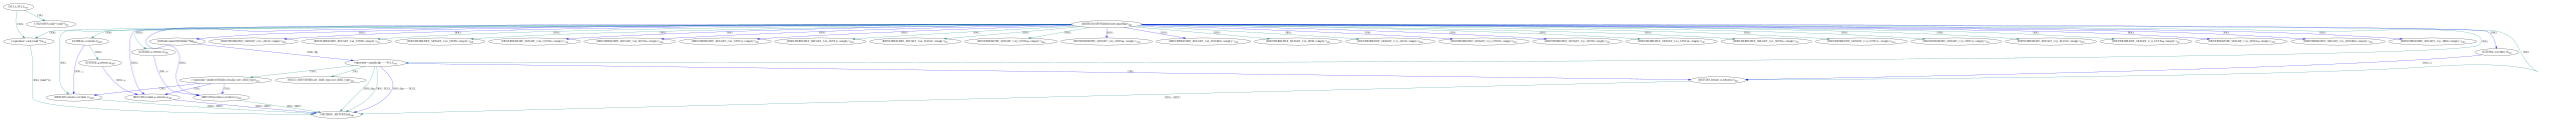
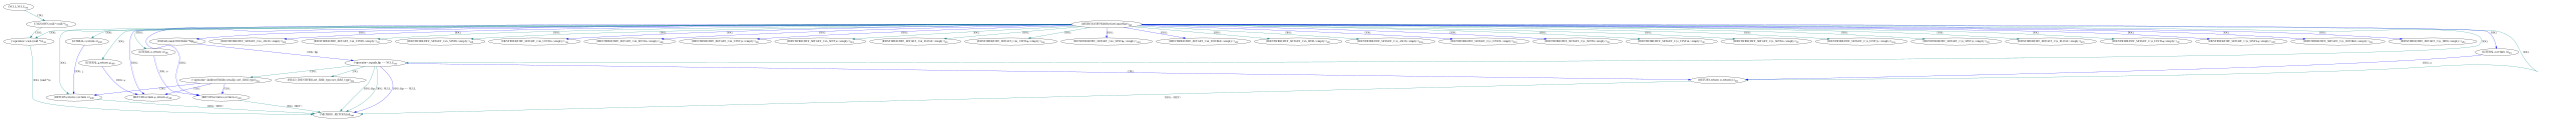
  digraph {
    fontname="Playfair Display"
    node [fontname="Playfair Display"]
    edge [color=teal fontname="Playfair Display"]
    n1 [label=<(METHOD,TIFFFieldSetGetCountSize)<SUB>949</SUB>>]
    n2 [label=<(PARAM,const TIFFField *fip)<SUB>949</SUB>>]
    n3 [label=<(&lt;operator&gt;.equals,fip == NULL)<SUB>951</SUB>>]
    n4 [label=<(RETURN,return 0;,return 0;)<SUB>952</SUB>>]
    n5 [label=<(IDENTIFIER,TIFF_SETGET_C16_ASCII,&lt;empty&gt;)<SUB>956</SUB>>]
    n6 [label=<(IDENTIFIER,TIFF_SETGET_C16_UINT8,&lt;empty&gt;)<SUB>957</SUB>>]
    n7 [label=<(IDENTIFIER,TIFF_SETGET_C16_SINT8,&lt;empty&gt;)<SUB>958</SUB>>]
    n8 [label=<(IDENTIFIER,TIFF_SETGET_C16_UINT16,&lt;empty&gt;)<SUB>959</SUB>>]
    n9 [label=<(IDENTIFIER,TIFF_SETGET_C16_SINT16,&lt;empty&gt;)<SUB>960</SUB>>]
    n10 [label=<(IDENTIFIER,TIFF_SETGET_C16_UINT32,&lt;empty&gt;)<SUB>961</SUB>>]
    n11 [label=<(IDENTIFIER,TIFF_SETGET_C16_SINT32,&lt;empty&gt;)<SUB>962</SUB>>]
    n12 [label=<(IDENTIFIER,TIFF_SETGET_C16_FLOAT,&lt;empty&gt;)<SUB>963</SUB>>]
-   n13 [label=<(IDENTIFIER,TIFF_SETGET_C16_UINT64,&lt;empty&gt;)<SUB>964</SUB>>]
+   n13 [label=<(IDENTIFIER,TIFF_SETGET_C16_UINT64,&lt;empty&gt;)<SUB>934</SUB>>]
    n14 [label=<(IDENTIFIER,TIFF_SETGET_C16_SINT64,&lt;empty&gt;)<SUB>965</SUB>>]
    n15 [label=<(IDENTIFIER,TIFF_SETGET_C16_DOUBLE,&lt;empty&gt;)<SUB>966</SUB>>]
    n16 [label=<(IDENTIFIER,TIFF_SETGET_C16_IFD8,&lt;empty&gt;)<SUB>967</SUB>>]
    n17 [label=<(RETURN,return 2;,return 2;)<SUB>968</SUB>>]
    n18 [label=<(IDENTIFIER,TIFF_SETGET_C32_ASCII,&lt;empty&gt;)<SUB>969</SUB>>]
    n19 [label=<(IDENTIFIER,TIFF_SETGET_C32_UINT8,&lt;empty&gt;)<SUB>970</SUB>>]
    n20 [label=<(IDENTIFIER,TIFF_SETGET_C32_SINT8,&lt;empty&gt;)<SUB>971</SUB>>]
    n21 [label=<(IDENTIFIER,TIFF_SETGET_C32_UINT16,&lt;empty&gt;)<SUB>972</SUB>>]
    n22 [label=<(IDENTIFIER,TIFF_SETGET_C32_SINT16,&lt;empty&gt;)<SUB>973</SUB>>]
    n23 [label=<(IDENTIFIER,TIFF_SETGET_C32_UINT32,&lt;empty&gt;)<SUB>974</SUB>>]
    n24 [label=<(IDENTIFIER,TIFF_SETGET_C32_SINT32,&lt;empty&gt;)<SUB>975</SUB>>]
    n25 [label=<(IDENTIFIER,TIFF_SETGET_C32_FLOAT,&lt;empty&gt;)<SUB>976</SUB>>]
    n26 [label=<(IDENTIFIER,TIFF_SETGET_C32_UINT64,&lt;empty&gt;)<SUB>977</SUB>>]
    n27 [label=<(IDENTIFIER,TIFF_SETGET_C32_SINT64,&lt;empty&gt;)<SUB>978</SUB>>]
    n28 [label=<(IDENTIFIER,TIFF_SETGET_C32_DOUBLE,&lt;empty&gt;)<SUB>979</SUB>>]
    n29 [label=<(IDENTIFIER,TIFF_SETGET_C32_IFD8,&lt;empty&gt;)<SUB>980</SUB>>]
    n30 [label=<(RETURN,return 4;,return 4;)<SUB>981</SUB>>]
    n31 [label=<(RETURN,return 0;,return 0;)<SUB>983</SUB>>]
    n32 [label=<(LITERAL,0,return 0;)<SUB>952</SUB>>]
    n33 [label=<(LITERAL,2,return 2;)<SUB>968</SUB>>]
    n34 [label=<(LITERAL,4,return 4;)<SUB>981</SUB>>]
    n35 [label=<(LITERAL,0,return 0;)<SUB>983</SUB>>]
    n36 [label=<(&lt;operator&gt;.cast,(void *)0)<SUB>951</SUB>>]
    n37 [label=<(METHOD_RETURN,int)<SUB>949</SUB>>]
    n38 [label=<(&lt;operator&gt;.indirectFieldAccess,fip-&gt;set_field_type)<SUB>954</SUB>>]
    n39 [label=<(FIELD_IDENTIFIER,set_field_type,set_field_type)<SUB>954</SUB>>]
    n40 [label=<(NULL,NULL)<SUB>951</SUB>>]
    n41 [label=<(UNKNOWN,void *,void *)<SUB>951</SUB>>]
    n1 -> n2 [color=blue label="DDG: "]
    n1 -> n3 [label="DDG: "]
    n1 -> n4 [label="DDG: "]
    n1 -> n5 [color=blue label="DDG: "]
    n1 -> n6 [label="DDG: "]
    n1 -> n7 [label="DDG: "]
    n1 -> n8 [color=blue label="DDG: "]
    n1 -> n9 [color=blue label="DDG: "]
    n1 -> n10 [color=blue label="DDG: "]
    n1 -> n11 [label="DDG: "]
    n1 -> n12 [label="DDG: "]
    n1 -> n13 [label="DDG: "]
    n1 -> n14 [color=blue label="DDG: "]
    n1 -> n15 [color=blue label="DDG: "]
    n1 -> n16 [label="DDG: "]
    n1 -> n17 [label="DDG: "]
    n1 -> n18 [label="DDG: "]
    n1 -> n19 [color=blue label="DDG: "]
    n1 -> n20 [color=blue label="DDG: "]
    n1 -> n21 [label="DDG: "]
    n1 -> n22 [label="DDG: "]
    n1 -> n23 [label="DDG: "]
    n1 -> n24 [label="DDG: "]
    n1 -> n25 [label="DDG: "]
    n1 -> n26 [label="DDG: "]
    n1 -> n27 [color=blue label="DDG: "]
    n1 -> n28 [color=blue label="DDG: "]
    n1 -> n29 [color=blue label="DDG: "]
    n1 -> n30 [color=blue label="DDG: "]
    n1 -> n31 [color=blue label="DDG: "]
    n1 -> n32 [color=blue label="DDG: "]
    n1 -> n33 [label="DDG: "]
-   n33 -> n34 [label="DDG: "]
+   n1 -> n34 [label="DDG: "]
    n1 -> n35 [label="DDG: "]
    n1 -> n36 [label="DDG: "]
    n2 -> n3 [color=blue label="DDG: fip"]
    n3 -> n4 [color=blue label="CDG: "]
    n3 -> n37 [label="DDG: fip"]
    n3 -> n37 [label="DDG: NULL"]
    n3 -> n37 [color=blue label="DDG: fip == NULL"]
    n3 -> n38 [label="CDG: "]
    n3 -> n39 [label="CDG: "]
    n4 -> n37 [label="DDG: &lt;RET&gt;"]
    n17 -> n37 [label="DDG: &lt;RET&gt;"]
-   n30 -> n37 [color=blue label="DDG: &lt;RET&gt;"]
    n31 -> n37 [label="DDG: &lt;RET&gt;"]
    n32 -> n4 [color=blue label="DDG: 0"]
    n33 -> n17 [color=blue label="DDG: 2"]
    n34 -> n30 [color=blue label="DDG: 4"]
    n35 -> n31 [color=blue label="DDG: 0"]
    n36 -> n37 [label="DDG: (void *)0"]
    n38 -> n17 [color=blue label="CDG: "]
    n38 -> n30 [color=blue label="CDG: "]
    n38 -> n31 [color=blue label="CDG: "]
-   n40 -> n36 [label="CDG: "]
+   n41 -> n36 [label="CDG: "]
    n40 -> n41 [label="CDG: "]
  }
